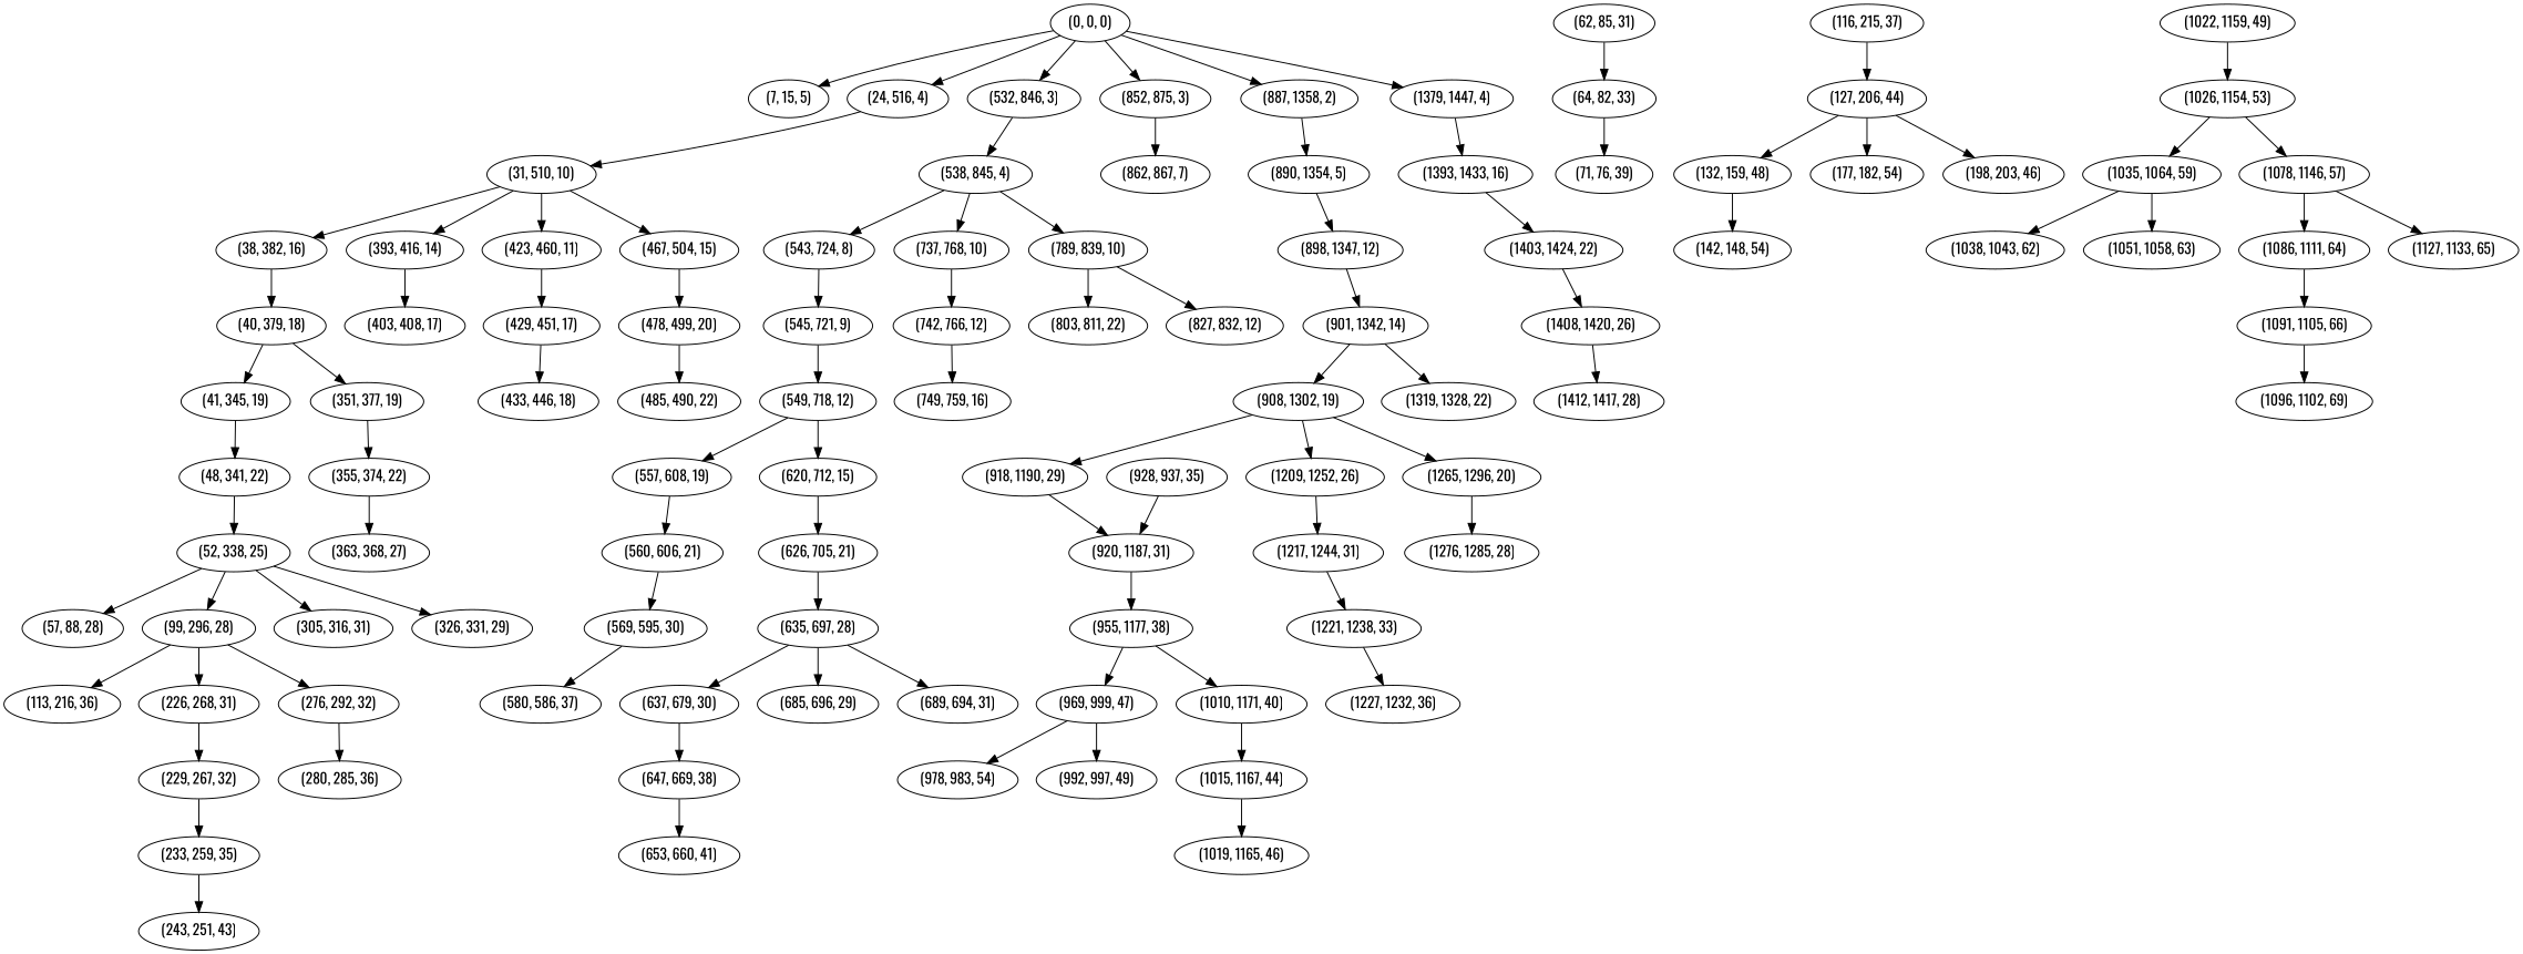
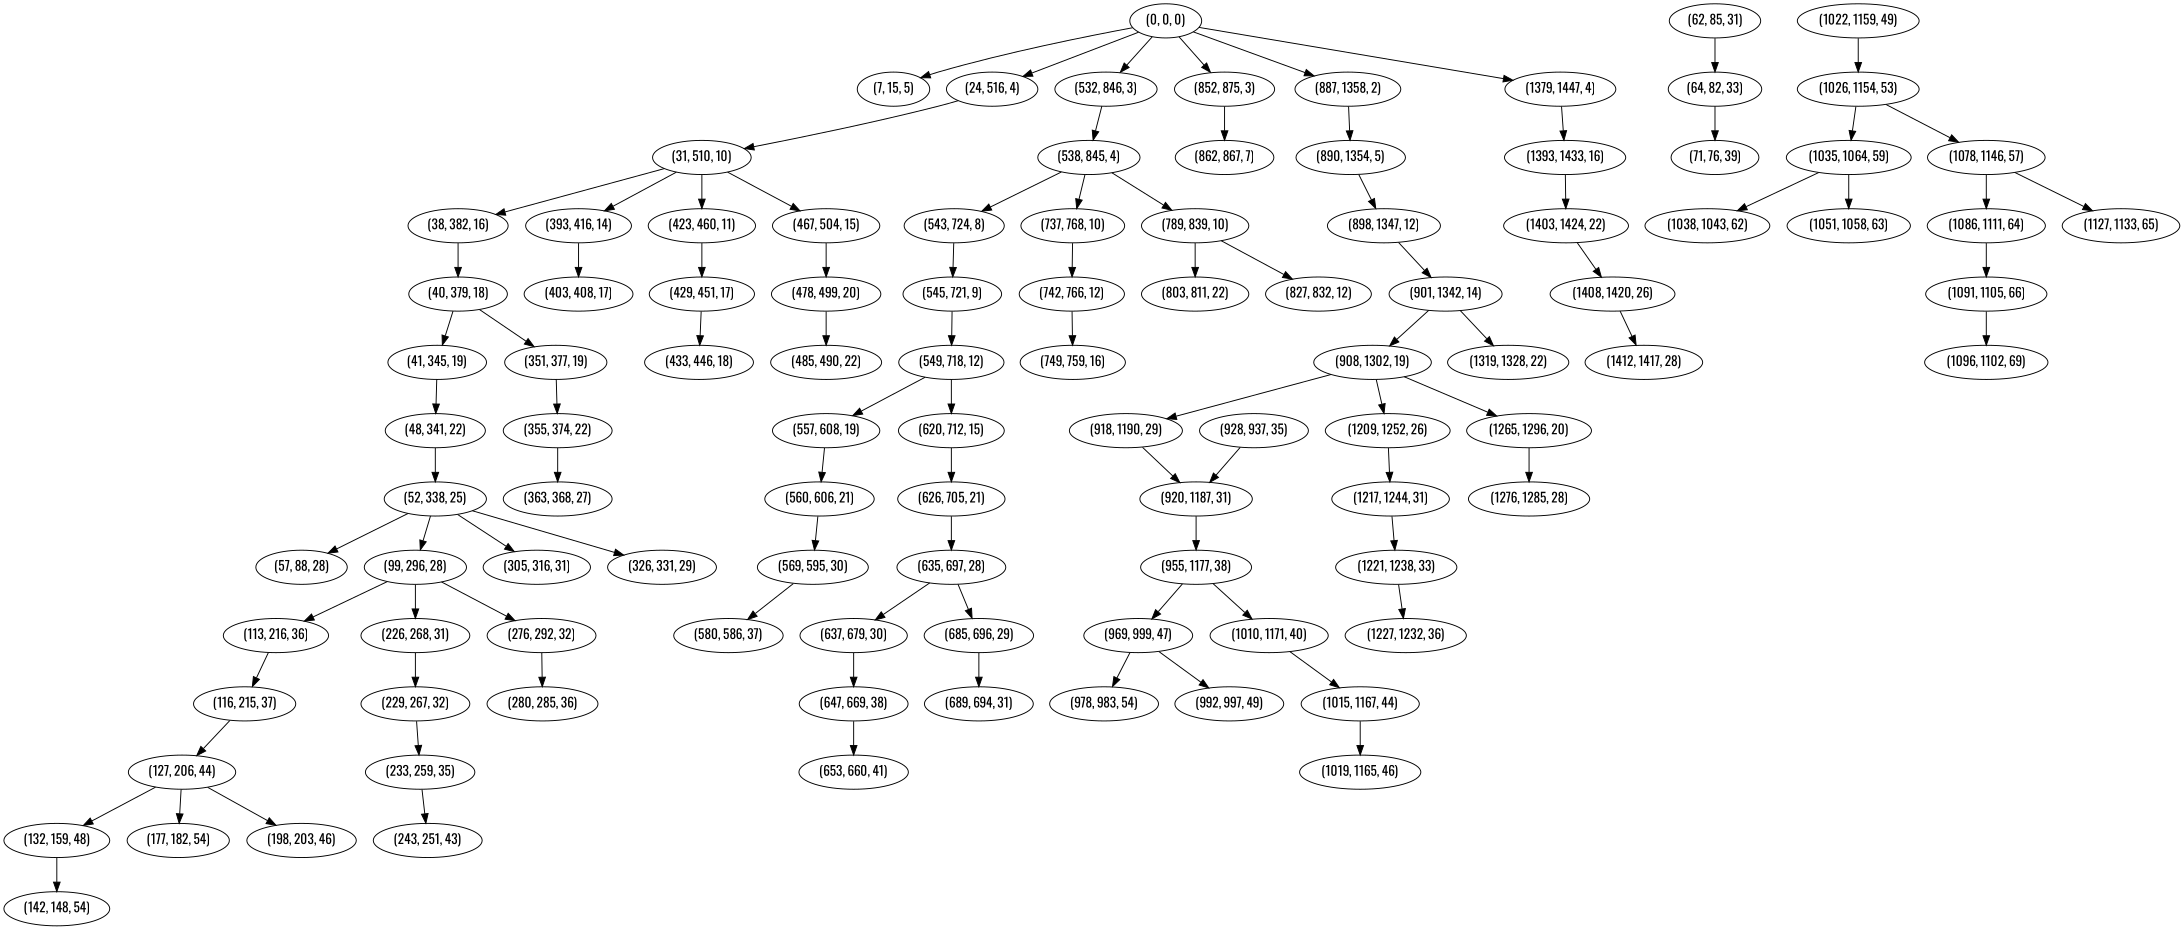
  digraph {
    fontname=Oswald
    node [fontname=Oswald]
    edge [fontname=Oswald]
    "(0, 0, 0)"
    "(7, 15, 5)"
    "(24, 516, 4)"
    "(532, 846, 3)"
    "(852, 875, 3)"
    "(887, 1358, 2)"
    "(1379, 1447, 4)"
    "(31, 510, 10)"
    "(538, 845, 4)"
    "(862, 867, 7)"
    "(890, 1354, 5)"
    "(1393, 1433, 16)"
    "(38, 382, 16)"
    "(393, 416, 14)"
    "(423, 460, 11)"
    "(467, 504, 15)"
    "(40, 379, 18)"
    "(403, 408, 17)"
    "(429, 451, 17)"
    "(478, 499, 20)"
    "(41, 345, 19)"
    "(351, 377, 19)"
    "(48, 341, 22)"
    "(355, 374, 22)"
    "(52, 338, 25)"
    "(57, 88, 28)"
    "(99, 296, 28)"
    "(305, 316, 31)"
    "(326, 331, 29)"
    "(113, 216, 36)"
    "(226, 268, 31)"
    "(276, 292, 32)"
    "(62, 85, 31)"
    "(64, 82, 33)"
    "(71, 76, 39)"
    "(116, 215, 37)"
    "(229, 267, 32)"
    "(280, 285, 36)"
    "(127, 206, 44)"
    "(132, 159, 48)"
    "(177, 182, 54)"
    "(198, 203, 46)"
    "(142, 148, 54)"
    "(233, 259, 35)"
    "(243, 251, 43)"
    "(363, 368, 27)"
    "(433, 446, 18)"
    "(485, 490, 22)"
    "(543, 724, 8)"
    "(737, 768, 10)"
    "(789, 839, 10)"
    "(545, 721, 9)"
    "(742, 766, 12)"
    "(803, 811, 22)"
    "(827, 832, 12)"
    "(549, 718, 12)"
    "(557, 608, 19)"
    "(620, 712, 15)"
    "(560, 606, 21)"
    "(626, 705, 21)"
    "(569, 595, 30)"
    "(580, 586, 37)"
    "(635, 697, 28)"
    "(637, 679, 30)"
    "(685, 696, 29)"
    "(647, 669, 38)"
    "(689, 694, 31)"
    "(653, 660, 41)"
    "(749, 759, 16)"
    "(898, 1347, 12)"
    "(901, 1342, 14)"
    "(908, 1302, 19)"
    "(1319, 1328, 22)"
    "(918, 1190, 29)"
    "(1209, 1252, 26)"
    "(1265, 1296, 20)"
    "(920, 1187, 31)"
    "(1217, 1244, 31)"
    "(1276, 1285, 28)"
    "(955, 1177, 38)"
    "(928, 937, 35)"
    "(969, 999, 47)"
    "(1010, 1171, 40)"
    "(978, 983, 54)"
    "(992, 997, 49)"
    "(1015, 1167, 44)"
    "(1019, 1165, 46)"
    "(1022, 1159, 49)"
    "(1026, 1154, 53)"
    "(1035, 1064, 59)"
    "(1078, 1146, 57)"
    "(1038, 1043, 62)"
    "(1051, 1058, 63)"
    "(1086, 1111, 64)"
    "(1127, 1133, 65)"
    "(1091, 1105, 66)"
    "(1096, 1102, 69)"
    "(1221, 1238, 33)"
    "(1227, 1232, 36)"
    "(1403, 1424, 22)"
    "(1408, 1420, 26)"
    "(1412, 1417, 28)"
    "(0, 0, 0)" -> "(7, 15, 5)"
    "(0, 0, 0)" -> "(24, 516, 4)"
    "(0, 0, 0)" -> "(532, 846, 3)"
    "(0, 0, 0)" -> "(852, 875, 3)"
    "(0, 0, 0)" -> "(887, 1358, 2)"
    "(0, 0, 0)" -> "(1379, 1447, 4)"
    "(24, 516, 4)" -> "(31, 510, 10)"
    "(532, 846, 3)" -> "(538, 845, 4)"
    "(852, 875, 3)" -> "(862, 867, 7)"
    "(887, 1358, 2)" -> "(890, 1354, 5)"
    "(1379, 1447, 4)" -> "(1393, 1433, 16)"
    "(31, 510, 10)" -> "(38, 382, 16)"
    "(31, 510, 10)" -> "(393, 416, 14)"
    "(31, 510, 10)" -> "(423, 460, 11)"
    "(31, 510, 10)" -> "(467, 504, 15)"
    "(538, 845, 4)" -> "(543, 724, 8)"
    "(538, 845, 4)" -> "(737, 768, 10)"
    "(538, 845, 4)" -> "(789, 839, 10)"
    "(890, 1354, 5)" -> "(898, 1347, 12)"
    "(1393, 1433, 16)" -> "(1403, 1424, 22)"
    "(38, 382, 16)" -> "(40, 379, 18)"
    "(393, 416, 14)" -> "(403, 408, 17)"
    "(423, 460, 11)" -> "(429, 451, 17)"
    "(467, 504, 15)" -> "(478, 499, 20)"
    "(40, 379, 18)" -> "(41, 345, 19)"
    "(40, 379, 18)" -> "(351, 377, 19)"
    "(429, 451, 17)" -> "(433, 446, 18)"
    "(478, 499, 20)" -> "(485, 490, 22)"
    "(41, 345, 19)" -> "(48, 341, 22)"
    "(351, 377, 19)" -> "(355, 374, 22)"
    "(48, 341, 22)" -> "(52, 338, 25)"
    "(355, 374, 22)" -> "(363, 368, 27)"
    "(52, 338, 25)" -> "(57, 88, 28)"
    "(52, 338, 25)" -> "(99, 296, 28)"
    "(52, 338, 25)" -> "(305, 316, 31)"
    "(52, 338, 25)" -> "(326, 331, 29)"
    "(99, 296, 28)" -> "(113, 216, 36)"
    "(99, 296, 28)" -> "(226, 268, 31)"
    "(99, 296, 28)" -> "(276, 292, 32)"
+   "(113, 216, 36)" -> "(116, 215, 37)"
    "(226, 268, 31)" -> "(229, 267, 32)"
    "(276, 292, 32)" -> "(280, 285, 36)"
    "(62, 85, 31)" -> "(64, 82, 33)"
    "(64, 82, 33)" -> "(71, 76, 39)"
    "(116, 215, 37)" -> "(127, 206, 44)"
    "(229, 267, 32)" -> "(233, 259, 35)"
    "(127, 206, 44)" -> "(132, 159, 48)"
    "(127, 206, 44)" -> "(177, 182, 54)"
    "(127, 206, 44)" -> "(198, 203, 46)"
    "(132, 159, 48)" -> "(142, 148, 54)"
    "(233, 259, 35)" -> "(243, 251, 43)"
    "(543, 724, 8)" -> "(545, 721, 9)"
    "(737, 768, 10)" -> "(742, 766, 12)"
    "(789, 839, 10)" -> "(803, 811, 22)"
    "(789, 839, 10)" -> "(827, 832, 12)"
    "(545, 721, 9)" -> "(549, 718, 12)"
    "(742, 766, 12)" -> "(749, 759, 16)"
    "(549, 718, 12)" -> "(557, 608, 19)"
    "(549, 718, 12)" -> "(620, 712, 15)"
    "(557, 608, 19)" -> "(560, 606, 21)"
    "(620, 712, 15)" -> "(626, 705, 21)"
    "(560, 606, 21)" -> "(569, 595, 30)"
    "(626, 705, 21)" -> "(635, 697, 28)"
    "(569, 595, 30)" -> "(580, 586, 37)"
    "(635, 697, 28)" -> "(637, 679, 30)"
    "(635, 697, 28)" -> "(685, 696, 29)"
    "(637, 679, 30)" -> "(647, 669, 38)"
-   "(635, 697, 28)" -> "(689, 694, 31)"
+   "(685, 696, 29)" -> "(689, 694, 31)"
    "(647, 669, 38)" -> "(653, 660, 41)"
    "(898, 1347, 12)" -> "(901, 1342, 14)"
    "(901, 1342, 14)" -> "(908, 1302, 19)"
    "(901, 1342, 14)" -> "(1319, 1328, 22)"
    "(908, 1302, 19)" -> "(918, 1190, 29)"
    "(908, 1302, 19)" -> "(1209, 1252, 26)"
    "(908, 1302, 19)" -> "(1265, 1296, 20)"
    "(918, 1190, 29)" -> "(920, 1187, 31)"
    "(1209, 1252, 26)" -> "(1217, 1244, 31)"
    "(1265, 1296, 20)" -> "(1276, 1285, 28)"
    "(920, 1187, 31)" -> "(955, 1177, 38)"
    "(1217, 1244, 31)" -> "(1221, 1238, 33)"
    "(955, 1177, 38)" -> "(969, 999, 47)"
    "(955, 1177, 38)" -> "(1010, 1171, 40)"
    "(928, 937, 35)" -> "(920, 1187, 31)"
    "(969, 999, 47)" -> "(978, 983, 54)"
    "(969, 999, 47)" -> "(992, 997, 49)"
    "(1010, 1171, 40)" -> "(1015, 1167, 44)"
    "(1015, 1167, 44)" -> "(1019, 1165, 46)"
    "(1022, 1159, 49)" -> "(1026, 1154, 53)"
    "(1026, 1154, 53)" -> "(1035, 1064, 59)"
    "(1026, 1154, 53)" -> "(1078, 1146, 57)"
    "(1035, 1064, 59)" -> "(1038, 1043, 62)"
    "(1035, 1064, 59)" -> "(1051, 1058, 63)"
    "(1078, 1146, 57)" -> "(1086, 1111, 64)"
    "(1078, 1146, 57)" -> "(1127, 1133, 65)"
    "(1086, 1111, 64)" -> "(1091, 1105, 66)"
    "(1091, 1105, 66)" -> "(1096, 1102, 69)"
    "(1221, 1238, 33)" -> "(1227, 1232, 36)"
    "(1403, 1424, 22)" -> "(1408, 1420, 26)"
    "(1408, 1420, 26)" -> "(1412, 1417, 28)"
  }
